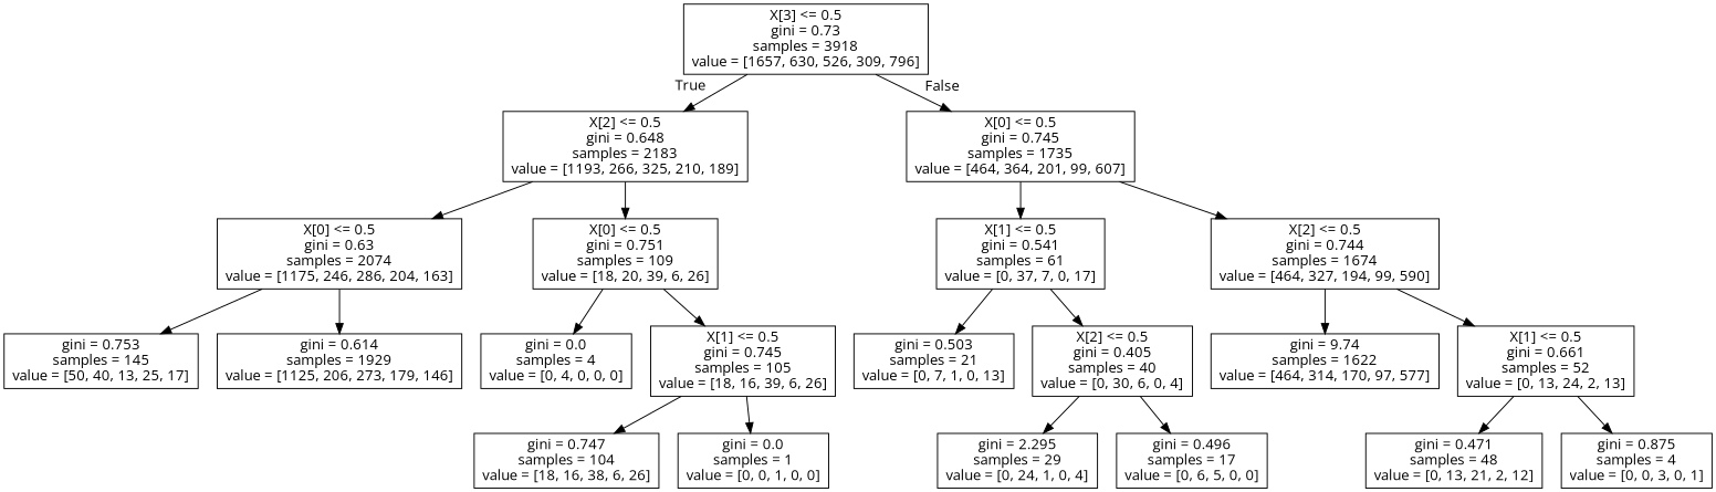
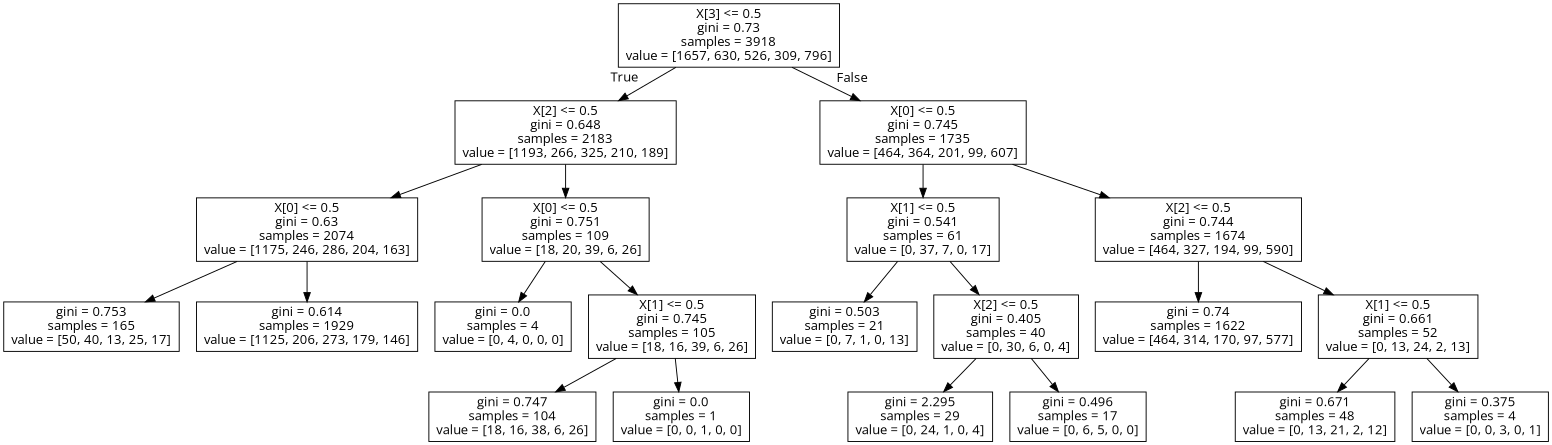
  digraph {
    fontname="Open Sans"
    node [fontname="Open Sans" shape=box]
    edge [fontname="Open Sans"]
    n1 [label="X[3] <= 0.5\ngini = 0.73\nsamples = 3918\nvalue = [1657, 630, 526, 309, 796]"]
    n2 [label="X[2] <= 0.5\ngini = 0.648\nsamples = 2183\nvalue = [1193, 266, 325, 210, 189]"]
    n3 [label="X[0] <= 0.5\ngini = 0.745\nsamples = 1735\nvalue = [464, 364, 201, 99, 607]"]
    n4 [label="X[0] <= 0.5\ngini = 0.63\nsamples = 2074\nvalue = [1175, 246, 286, 204, 163]"]
    n5 [label="X[0] <= 0.5\ngini = 0.751\nsamples = 109\nvalue = [18, 20, 39, 6, 26]"]
    n6 [label="X[1] <= 0.5\ngini = 0.541\nsamples = 61\nvalue = [0, 37, 7, 0, 17]"]
    n7 [label="X[2] <= 0.5\ngini = 0.744\nsamples = 1674\nvalue = [464, 327, 194, 99, 590]"]
-   n8 [label="gini = 0.753\nsamples = 145\nvalue = [50, 40, 13, 25, 17]"]
+   n8 [label="gini = 0.753\nsamples = 165\nvalue = [50, 40, 13, 25, 17]"]
    n9 [label="gini = 0.614\nsamples = 1929\nvalue = [1125, 206, 273, 179, 146]"]
    n10 [label="gini = 0.0\nsamples = 4\nvalue = [0, 4, 0, 0, 0]"]
    n11 [label="X[1] <= 0.5\ngini = 0.745\nsamples = 105\nvalue = [18, 16, 39, 6, 26]"]
    n12 [label="gini = 0.747\nsamples = 104\nvalue = [18, 16, 38, 6, 26]"]
    n13 [label="gini = 0.0\nsamples = 1\nvalue = [0, 0, 1, 0, 0]"]
    n14 [label="gini = 0.503\nsamples = 21\nvalue = [0, 7, 1, 0, 13]"]
    n15 [label="X[2] <= 0.5\ngini = 0.405\nsamples = 40\nvalue = [0, 30, 6, 0, 4]"]
-   n16 [label="gini = 9.74\nsamples = 1622\nvalue = [464, 314, 170, 97, 577]"]
+   n16 [label="gini = 0.74\nsamples = 1622\nvalue = [464, 314, 170, 97, 577]"]
    n17 [label="X[1] <= 0.5\ngini = 0.661\nsamples = 52\nvalue = [0, 13, 24, 2, 13]"]
    n18 [label="gini = 2.295\nsamples = 29\nvalue = [0, 24, 1, 0, 4]"]
    n19 [label="gini = 0.496\nsamples = 17\nvalue = [0, 6, 5, 0, 0]"]
-   n20 [label="gini = 0.471\nsamples = 48\nvalue = [0, 13, 21, 2, 12]"]
-   n21 [label="gini = 0.875\nsamples = 4\nvalue = [0, 0, 3, 0, 1]"]
+   n20 [label="gini = 0.671\nsamples = 48\nvalue = [0, 13, 21, 2, 12]"]
+   n21 [label="gini = 0.375\nsamples = 4\nvalue = [0, 0, 3, 0, 1]"]
    n1 -> n2 [headlabel=True labelangle=45 labeldistance=2.5]
    n1 -> n3 [headlabel=False labelangle=-45 labeldistance=2.5]
    n2 -> n4
    n2 -> n5
    n3 -> n6
    n3 -> n7
    n4 -> n8
    n4 -> n9
    n5 -> n10
    n5 -> n11
    n6 -> n14
    n6 -> n15
    n7 -> n16
    n7 -> n17
    n11 -> n12
    n11 -> n13
    n15 -> n18
    n15 -> n19
    n17 -> n20
    n17 -> n21
  }
